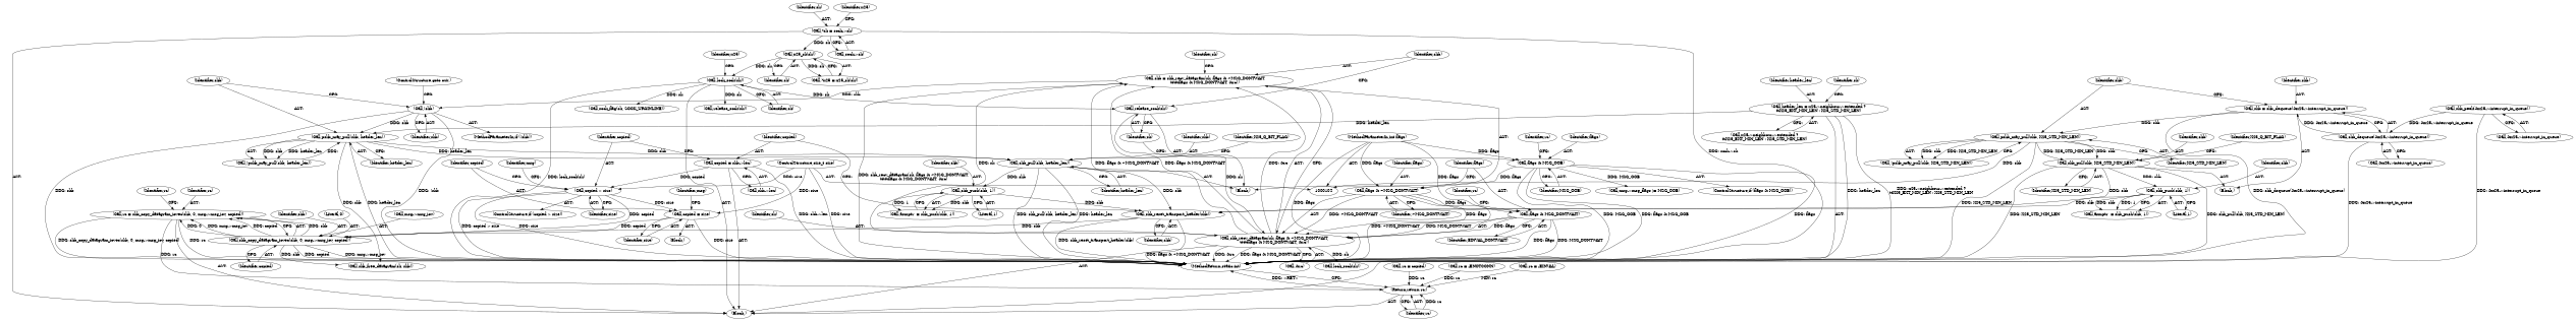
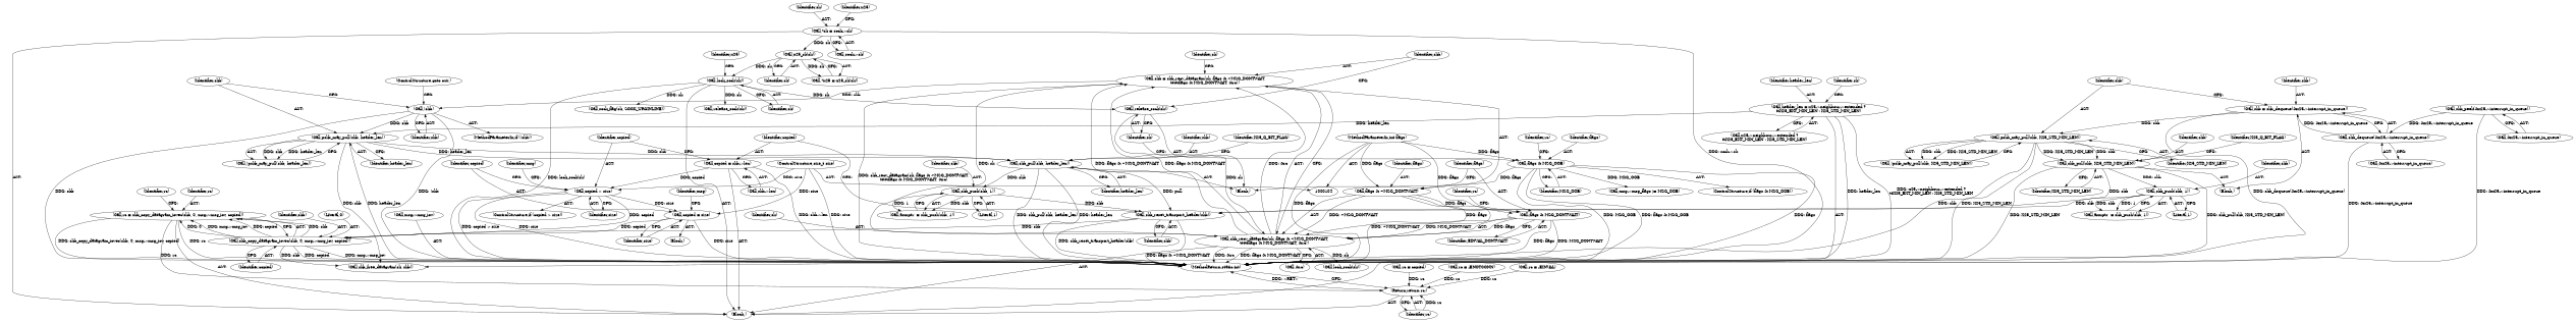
  digraph {
    n1 [label="(Call,rc = skb_copy_datagram_iovec(skb, 0, msg->msg_iov, copied))"]
    n2 [label="(Call,skb_copy_datagram_iovec(skb, 0, msg->msg_iov, copied))"]
    n3 [label="(Return,return rc;)"]
    n4 [label="(MethodReturn,static int)"]
    n5 [label="(Block,)"]
    n6 [label="(Identifier,copied)"]
    n7 [label="(Call,skb_free_datagram(sk, skb))"]
    n8 [label="(Identifier,rc)"]
    n9 [label="(Call,rc = copied)"]
    n10 [label="(Call,skb_reset_transport_header(skb))"]
    n11 [label="(Identifier,skb)"]
    n12 [label="(Call,skb_pull(skb, X25_STD_MIN_LEN))"]
    n13 [label="(Call,skb_push(skb, 1))"]
    n14 [label="(Block,)"]
    n15 [label="(Identifier,X25_STD_MIN_LEN)"]
    n16 [label="(Literal,1)"]
    n17 [label="(Call,asmptr  = skb_push(skb, 1))"]
    n18 [label="(Call,pskb_may_pull(skb, X25_STD_MIN_LEN))"]
    n19 [label="(Call,!pskb_may_pull(skb, X25_STD_MIN_LEN))"]
    n20 [label="(Identifier,X25_STD_MIN_LEN)"]
    n21 [label="(Call,skb = skb_dequeue(&x25->interrupt_in_queue))"]
    n22 [label="(Call,skb_dequeue(&x25->interrupt_in_queue))"]
    n23 [label="(Call,&x25->interrupt_in_queue)"]
    n24 [label="(Call,skb_peek(&x25->interrupt_in_queue))"]
    n25 [label="(Call,&x25->interrupt_in_queue)"]
    n26 [label="(Call,skb_pull(skb, header_len))"]
    n27 [label="(Call,skb_push(skb, 1))"]
    n28 [label="(Identifier,header_len)"]
    n29 [label="(Block,)"]
    n30 [label="(Call,asmptr  = skb_push(skb, 1))"]
    n31 [label="(Literal,1)"]
    n32 [label="(Call,pskb_may_pull(skb, header_len))"]
    n33 [label="(Call,!pskb_may_pull(skb, header_len))"]
    n34 [label="(Identifier,header_len)"]
    n35 [label="(Call,!skb)"]
    n36 [label="(Identifier,skb)"]
    n37 [label="(MethodParameterIn,if (!skb))"]
    n38 [label="(Call,skb = skb_recv_datagram(sk, flags & ~MSG_DONTWAIT,\n\t\t\t\t\tflags & MSG_DONTWAIT, &rc))"]
    n39 [label="(Call,skb_recv_datagram(sk, flags & ~MSG_DONTWAIT,\n\t\t\t\t\tflags & MSG_DONTWAIT, &rc))"]
    n40 [label="(Call,&rc)"]
    n41 [label="(Call,lock_sock(sk))"]
    n42 [label="(Call,release_sock(sk))"]
    n43 [label="(Identifier,sk)"]
    n44 [label="(Call,flags & MSG_OOB)"]
    n45 [label="(Call,lock_sock(sk))"]
    n46 [label="(Call,release_sock(sk))"]
    n47 [label="(Identifier,sk)"]
    n48 [label="(Call,sock_flag(sk, SOCK_URGINLINE))"]
    n49 [label="(Call,x25_sk(sk))"]
    n50 [label="(Identifier,sk)"]
    n51 [label="(Call,*x25 = x25_sk(sk))"]
    n52 [label="(Call,*sk = sock->sk)"]
    n53 [label="(Call,sock->sk)"]
    n54 [label="(Call,flags & ~MSG_DONTWAIT)"]
    n55 [label="(Call,flags & MSG_DONTWAIT)"]
-   n56 [label="(Identifier,~MSG_DONTWAIT)"]
    n57 [label="(Identifier,EINVAL_DONTWAIT)"]
    n58 [label="(Identifier,MSG_OOB)"]
    n59 [label="(Call,msg->msg_flags |= MSG_OOB)"]
    n60 [label="(ControlStructure,if (flags & MSG_OOB))"]
    n61 [label="(MethodParameterIn,int flags)"]
    1000104
    n63 [label="(Call,header_len = x25->neighbour->extended ?\n\t\tX25_EXT_MIN_LEN : X25_STD_MIN_LEN)"]
    n64 [label="(Call,x25->neighbour->extended ?\n\t\tX25_EXT_MIN_LEN : X25_STD_MIN_LEN)"]
    n65 [label="(Call,copied > size)"]
    n66 [label="(Call,copied = size)"]
    n67 [label="(Identifier,size)"]
    n68 [label="(ControlStructure,if (copied > size))"]
    n69 [label="(Identifier,size)"]
    n70 [label="(Block,)"]
    n71 [label="(Call,copied = skb->len)"]
    n72 [label="(Call,skb->len)"]
    n73 [label="(ControlStructure,size_t size)"]
    n74 [label="(Identifier,skb)"]
    n75 [label="(Identifier,skb)"]
    n76 [label="(Identifier,rc)"]
    n77 [label="(Call,rc = -ENOTCONN)"]
    n78 [label="(Identifier,sk)"]
    n79 [label="(Identifier,X25_Q_BIT_FLAG)"]
    n80 [label="(Identifier,skb)"]
    n81 [label="(Call,rc = -EINVAL)"]
    n82 [label="(Identifier,skb)"]
    n83 [label="(Identifier,rc)"]
    n84 [label="(ControlStructure,goto out;)"]
    n85 [label="(Identifier,x25)"]
    n86 [label="(Identifier,sk)"]
    n87 [label="(Identifier,copied)"]
    n88 [label="(Identifier,skb)"]
    n89 [label="(Identifier,sk)"]
    n90 [label="(Identifier,flags)"]
    n91 [label="(Identifier,msg)"]
    n92 [label="(Identifier,x25)"]
    n93 [label="(Identifier,flags)"]
    n94 [label="(Call,msg->msg_iov)"]
    n95 [label="(Identifier,flags)"]
    n96 [label="(Identifier,skb)"]
    n97 [label="(Identifier,rc)"]
    n98 [label="(Identifier,header_len)"]
    n99 [label="(Identifier,skb)"]
    n100 [label="(Identifier,sk)"]
    n101 [label="(Identifier,msg)"]
    n102 [label="(Identifier,copied)"]
    n103 [label="(Identifier,rc)"]
    n104 [label="(Identifier,skb)"]
    n105 [label="(Literal,0)"]
    n106 [label="(Identifier,X25_Q_BIT_FLAG)"]
    n107 [label="(Identifier,copied)"]
    n108 [label="(Identifier,skb)"]
    n1 -> n2 [label="CFG: "]
    n1 -> n3 [label="DDG: rc"]
    n1 -> n4 [label="DDG: rc"]
    n1 -> n4 [label="DDG: skb_copy_datagram_iovec(skb, 0, msg->msg_iov, copied)"]
    n1 -> n5 [label="AST: "]
    n2 -> n1 [label="AST: "]
    n2 -> n1 [label="DDG: skb"]
    n2 -> n1 [label="DDG: 0"]
    n2 -> n1 [label="DDG: msg->msg_iov"]
    n2 -> n1 [label="DDG: copied"]
    n2 -> n4 [label="DDG: msg->msg_iov"]
    n2 -> n4 [label="DDG: copied"]
    n2 -> n6 [label="CFG: "]
    n2 -> n7 [label="DDG: skb"]
    n3 -> n4 [label="DDG: <RET>"]
    n3 -> n5 [label="AST: "]
    n3 -> n8 [label="CFG: "]
    n4 -> n3 [label="CFG: "]
    n6 -> n2 [label="AST: "]
    n8 -> n3 [label="AST: "]
    n8 -> n3 [label="DDG: rc"]
    n9 -> n3 [label="DDG: rc"]
    n10 -> n2 [label="DDG: skb"]
    n10 -> n4 [label="DDG: skb_reset_transport_header(skb)"]
    n10 -> n5 [label="AST: "]
    n10 -> n11 [label="CFG: "]
    n11 -> n10 [label="AST: "]
    n12 -> n4 [label="DDG: skb_pull(skb, X25_STD_MIN_LEN)"]
    n12 -> n4 [label="DDG: X25_STD_MIN_LEN"]
    n12 -> n10 [label="DDG: skb"]
    n12 -> n13 [label="DDG: skb"]
    n12 -> n14 [label="AST: "]
    n12 -> n15 [label="CFG: "]
    n13 -> n10 [label="DDG: skb"]
    n13 -> n16 [label="CFG: "]
    n13 -> n17 [label="AST: "]
    n13 -> n17 [label="DDG: skb"]
    n13 -> n17 [label="DDG: 1"]
    n15 -> n12 [label="AST: "]
    n16 -> n13 [label="AST: "]
    n17 -> n13 [label="CFG: "]
    n18 -> n4 [label="DDG: X25_STD_MIN_LEN"]
-   n18 -> 1000104 [label="DDG: skb"]
+   n18 -> n7 [label="DDG: skb"]
    n18 -> n12 [label="DDG: skb"]
    n18 -> n12 [label="DDG: X25_STD_MIN_LEN"]
    n18 -> n19 [label="AST: "]
    n18 -> n19 [label="DDG: skb"]
    n18 -> n19 [label="DDG: X25_STD_MIN_LEN"]
    n18 -> n20 [label="CFG: "]
    n19 -> n18 [label="CFG: "]
    n20 -> n18 [label="AST: "]
    n21 -> n4 [label="DDG: skb_dequeue(&x25->interrupt_in_queue)"]
    n21 -> n14 [label="AST: "]
    n21 -> n18 [label="DDG: skb"]
    n21 -> n22 [label="CFG: "]
    n22 -> n4 [label="DDG: &x25->interrupt_in_queue"]
    n22 -> n21 [label="AST: "]
    n22 -> n21 [label="DDG: &x25->interrupt_in_queue"]
    n22 -> n23 [label="CFG: "]
    n23 -> n22 [label="AST: "]
    n24 -> n4 [label="DDG: &x25->interrupt_in_queue"]
    n24 -> n22 [label="DDG: &x25->interrupt_in_queue"]
    n24 -> n25 [label="CFG: "]
    n25 -> n24 [label="AST: "]
    n26 -> n4 [label="DDG: skb_pull(skb, header_len)"]
    n26 -> n4 [label="DDG: header_len"]
-   n26 -> n10 [label="DDG: skb"]
+   n26 -> n10 [label="DDG: pull"]
    n26 -> n27 [label="DDG: skb"]
    n26 -> n28 [label="CFG: "]
    n26 -> n29 [label="AST: "]
    n27 -> n10 [label="DDG: skb"]
    n27 -> n30 [label="AST: "]
    n27 -> n30 [label="DDG: skb"]
    n27 -> n30 [label="DDG: 1"]
    n27 -> n31 [label="CFG: "]
    n28 -> n26 [label="AST: "]
    n30 -> n27 [label="CFG: "]
    n31 -> n27 [label="AST: "]
    n32 -> n4 [label="DDG: header_len"]
    n32 -> n7 [label="DDG: skb"]
    n32 -> n26 [label="DDG: skb"]
    n32 -> n26 [label="DDG: header_len"]
    n32 -> n33 [label="AST: "]
    n32 -> n33 [label="DDG: skb"]
    n32 -> n33 [label="DDG: header_len"]
    n32 -> n34 [label="CFG: "]
-   n33 -> n32 [label="DDG: "]
+   n33 -> n32 [label="CFG: "]
    n34 -> n32 [label="AST: "]
    n35 -> n4 [label="DDG: !skb"]
    n35 -> n4 [label="DDG: skb"]
    n35 -> n32 [label="DDG: skb"]
    n35 -> n36 [label="CFG: "]
    n35 -> n37 [label="AST: "]
    n36 -> n35 [label="AST: "]
    n38 -> n4 [label="DDG: skb_recv_datagram(sk, flags & ~MSG_DONTWAIT,\n\t\t\t\t\tflags & MSG_DONTWAIT, &rc)"]
    n38 -> n29 [label="AST: "]
    n38 -> n35 [label="DDG: skb"]
    n38 -> n39 [label="CFG: "]
    n39 -> n4 [label="DDG: flags & MSG_DONTWAIT"]
    n39 -> n4 [label="DDG: flags & ~MSG_DONTWAIT"]
    n39 -> n4 [label="DDG: &rc"]
    n39 -> n38 [label="AST: "]
    n39 -> n38 [label="DDG: sk"]
    n39 -> n38 [label="DDG: flags & ~MSG_DONTWAIT"]
    n39 -> n38 [label="DDG: flags & MSG_DONTWAIT"]
    n39 -> n38 [label="DDG: &rc"]
    n39 -> n40 [label="CFG: "]
    n39 -> n41 [label="DDG: sk"]
    n40 -> n39 [label="AST: "]
    n42 -> n29 [label="AST: "]
    n42 -> n39 [label="DDG: sk"]
    n42 -> n43 [label="CFG: "]
    n43 -> n42 [label="AST: "]
    n43 -> n44 [label="CFG: "]
    n44 -> n4 [label="DDG: flags"]
    n44 -> n4 [label="DDG: MSG_OOB"]
    n44 -> n4 [label="DDG: flags & MSG_OOB"]
    n44 -> n54 [label="DDG: flags"]
    n44 -> n58 [label="CFG: "]
    n44 -> n59 [label="DDG: MSG_OOB"]
    n44 -> n60 [label="AST: "]
    n45 -> n4 [label="DDG: lock_sock(sk)"]
    n45 -> n5 [label="AST: "]
    n45 -> n42 [label="DDG: sk"]
    n45 -> n46 [label="DDG: sk"]
    n45 -> n47 [label="CFG: "]
    n45 -> n48 [label="DDG: sk"]
    n47 -> n45 [label="AST: "]
    n49 -> n45 [label="DDG: sk"]
    n49 -> n50 [label="CFG: "]
    n49 -> n51 [label="AST: "]
    n49 -> n51 [label="DDG: sk"]
    n50 -> n49 [label="AST: "]
    n51 -> n49 [label="CFG: "]
    n52 -> n4 [label="DDG: sock->sk"]
    n52 -> n5 [label="AST: "]
    n52 -> n49 [label="DDG: sk"]
    n52 -> n53 [label="CFG: "]
    n53 -> n52 [label="AST: "]
    n54 -> n4 [label="DDG: ~MSG_DONTWAIT"]
    n54 -> n39 [label="AST: "]
    n54 -> n39 [label="DDG: flags"]
    n54 -> n39 [label="DDG: ~MSG_DONTWAIT"]
    n54 -> n55 [label="DDG: flags"]
-   n54 -> n56 [label="CFG: "]
    n55 -> n4 [label="DDG: flags"]
    n55 -> n4 [label="DDG: MSG_DONTWAIT"]
    n55 -> n39 [label="AST: "]
    n55 -> n39 [label="DDG: flags"]
    n55 -> n39 [label="DDG: MSG_DONTWAIT"]
    n55 -> n57 [label="CFG: "]
-   n56 -> n54 [label="AST: "]
    n57 -> n55 [label="AST: "]
    n58 -> n44 [label="AST: "]
    n61 -> n4 [label="DDG: flags"]
    n61 -> n44 [label="DDG: flags"]
    n61 -> n54 [label="DDG: flags"]
    n61 -> n55 [label="DDG: flags"]
    n61 -> 1000104 [label="AST: "]
    n63 -> n4 [label="DDG: x25->neighbour->extended ?\n\t\tX25_EXT_MIN_LEN : X25_STD_MIN_LEN"]
    n63 -> n4 [label="DDG: header_len"]
    n63 -> n5 [label="AST: "]
    n63 -> n32 [label="DDG: header_len"]
    n63 -> n64 [label="CFG: "]
    n64 -> n63 [label="AST: "]
    n65 -> n2 [label="DDG: copied"]
    n65 -> n4 [label="DDG: copied > size"]
    n65 -> n4 [label="DDG: size"]
    n65 -> n66 [label="DDG: size"]
    n65 -> n67 [label="CFG: "]
    n65 -> n68 [label="AST: "]
    n66 -> n2 [label="DDG: copied"]
    n66 -> n4 [label="DDG: size"]
    n66 -> n69 [label="CFG: "]
    n66 -> n70 [label="AST: "]
    n67 -> n65 [label="AST: "]
    n69 -> n66 [label="AST: "]
    n71 -> n4 [label="DDG: skb->len"]
    n71 -> n5 [label="AST: "]
    n71 -> n65 [label="DDG: copied"]
    n71 -> n72 [label="CFG: "]
    n72 -> n71 [label="AST: "]
    n73 -> n4 [label="DDG: size"]
    n73 -> 1000104 [label="AST: "]
    n73 -> n65 [label="DDG: size"]
    n73 -> n66 [label="DDG: size"]
    n74 -> n38 [label="AST: "]
    n74 -> n42 [label="CFG: "]
    n75 -> n26 [label="AST: "]
    n76 -> n1 [label="AST: "]
    n77 -> n3 [label="DDG: rc"]
    n78 -> n63 [label="CFG: "]
    n79 -> n26 [label="CFG: "]
    n80 -> n18 [label="AST: "]
    n80 -> n21 [label="CFG: "]
-   n81 -> n3 [label="MIN: rc"]
+   n81 -> n3 [label="DDG: rc"]
    n82 -> n12 [label="AST: "]
    n83 -> n44 [label="CFG: "]
    n84 -> n35 [label="CFG: "]
    n85 -> n45 [label="CFG: "]
    n86 -> n52 [label="AST: "]
    n87 -> n10 [label="CFG: "]
    n87 -> n71 [label="AST: "]
    n88 -> n13 [label="AST: "]
    n89 -> n38 [label="CFG: "]
    n90 -> n54 [label="CFG: "]
    n90 -> n55 [label="AST: "]
    n91 -> n65 [label="CFG: "]
    n92 -> n52 [label="CFG: "]
    n93 -> n54 [label="AST: "]
-   n94 -> n2 [label="AST: "]
+   n94 -> n4 [label="AST: "]
    n95 -> n44 [label="AST: "]
    n96 -> n2 [label="AST: "]
    n97 -> n55 [label="CFG: "]
    n98 -> n63 [label="AST: "]
    n99 -> n27 [label="AST: "]
    n100 -> n39 [label="AST: "]
    n101 -> n66 [label="CFG: "]
    n102 -> n65 [label="AST: "]
    n102 -> n71 [label="CFG: "]
    n103 -> n1 [label="CFG: "]
    n104 -> n21 [label="AST: "]
    n105 -> n2 [label="AST: "]
    n106 -> n12 [label="CFG: "]
    n107 -> n65 [label="CFG: "]
    n107 -> n66 [label="AST: "]
    n108 -> n32 [label="AST: "]
    n108 -> n35 [label="CFG: "]
  }
